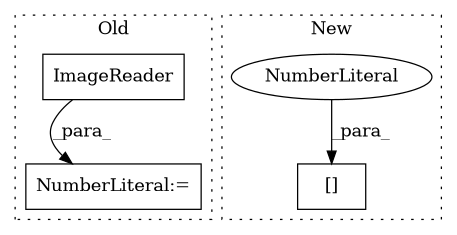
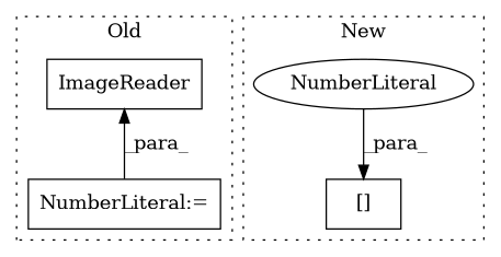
  digraph {
    node [l=1 shape=box]
    n1 [a=32 l="12,1" label=ImageReader s="4678,4705"]
    n2 [a=7 label="NumberLiteral:=" s=4677]
    n3 [a=2 l="13,1" label="[]" s="6884,6898"]
    n4 [a=34 label=NumberLiteral s=6897 shape=ellipse]
    subgraph cluster_1 {
      label=Old
      style=dotted
      n1
      n2
    }
    subgraph cluster_2 {
      label=New
      style=dotted
      n3
      n4
    }
-   n1 -> n2 [label=_para_]
+   n2 -> n1 [label=_para_]
    n4 -> n3 [label=_para_]
  }
